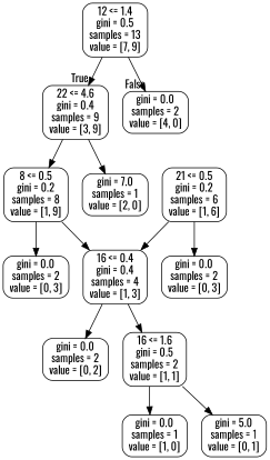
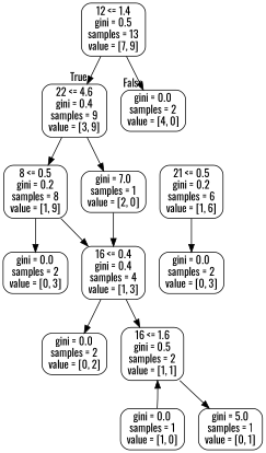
  digraph {
    fontname=Oswald
    node [color=black fontname=Oswald shape=box style=rounded]
    edge [fontname=Oswald]
    n1 [label="12 <= 1.4\ngini = 0.5\nsamples = 13\nvalue = [7, 9]"]
    n2 [label="22 <= 4.6\ngini = 0.4\nsamples = 9\nvalue = [3, 9]"]
    n3 [label="gini = 0.0\nsamples = 2\nvalue = [4, 0]"]
    n4 [label="8 <= 0.5\ngini = 0.2\nsamples = 8\nvalue = [1, 9]"]
    n5 [label="gini = 7.0\nsamples = 1\nvalue = [2, 0]"]
    n6 [label="gini = 0.0\nsamples = 2\nvalue = [0, 3]"]
    n7 [label="16 <= 0.4\ngini = 0.4\nsamples = 4\nvalue = [1, 3]"]
    n8 [label="21 <= 0.5\ngini = 0.2\nsamples = 6\nvalue = [1, 6]"]
    n9 [label="gini = 0.0\nsamples = 2\nvalue = [0, 3]"]
    n10 [label="gini = 0.0\nsamples = 2\nvalue = [0, 2]"]
    n11 [label="16 <= 1.6\ngini = 0.5\nsamples = 2\nvalue = [1, 1]"]
    n12 [label="gini = 0.0\nsamples = 1\nvalue = [1, 0]"]
    n13 [label="gini = 5.0\nsamples = 1\nvalue = [0, 1]"]
    n1 -> n2 [headlabel=True labelangle=45 labeldistance=2.5]
    n1 -> n3 [headlabel=False labelangle=-45 labeldistance=2.5]
    n2 -> n4
    n2 -> n5
    n4 -> n6
    n4 -> n7
    n7 -> n10
    n7 -> n11
-   n8 -> n7
+   n5 -> n7
    n8 -> n9
-   n11 -> n12
+   n12 -> n11
    n11 -> n13
  }
